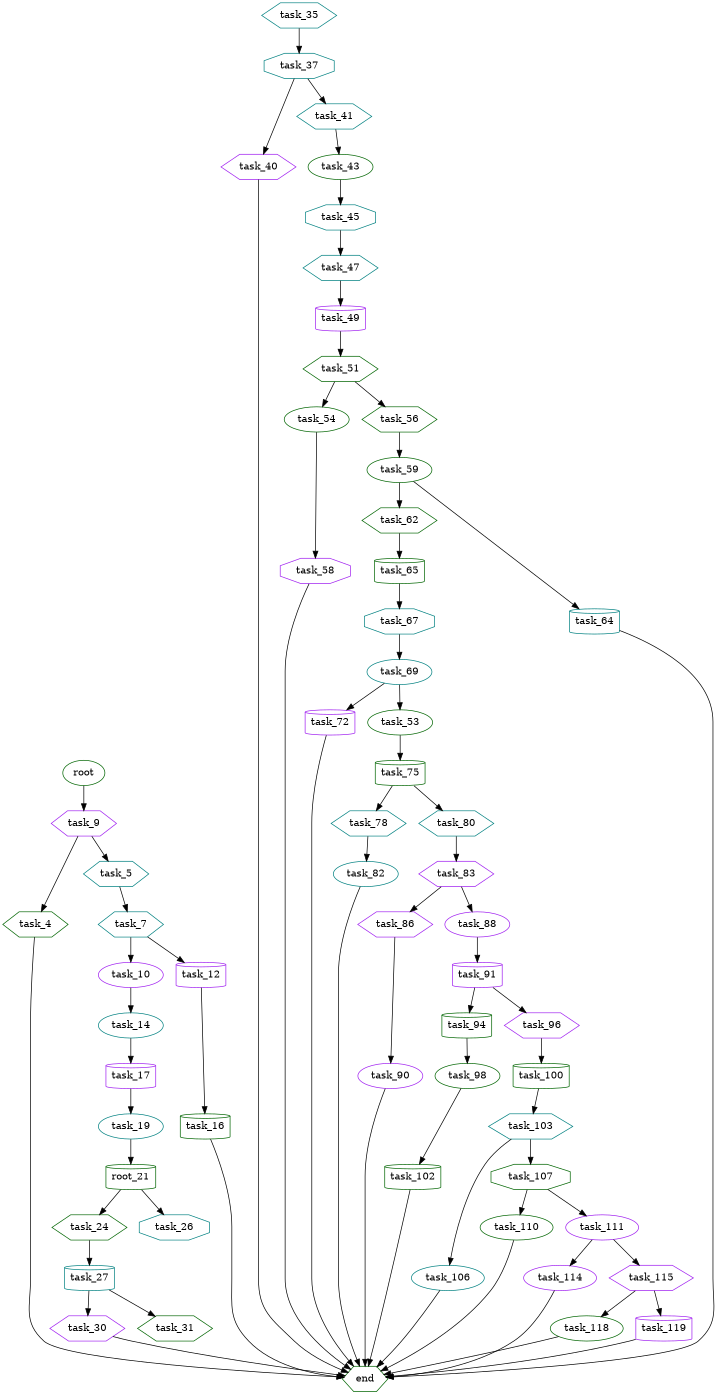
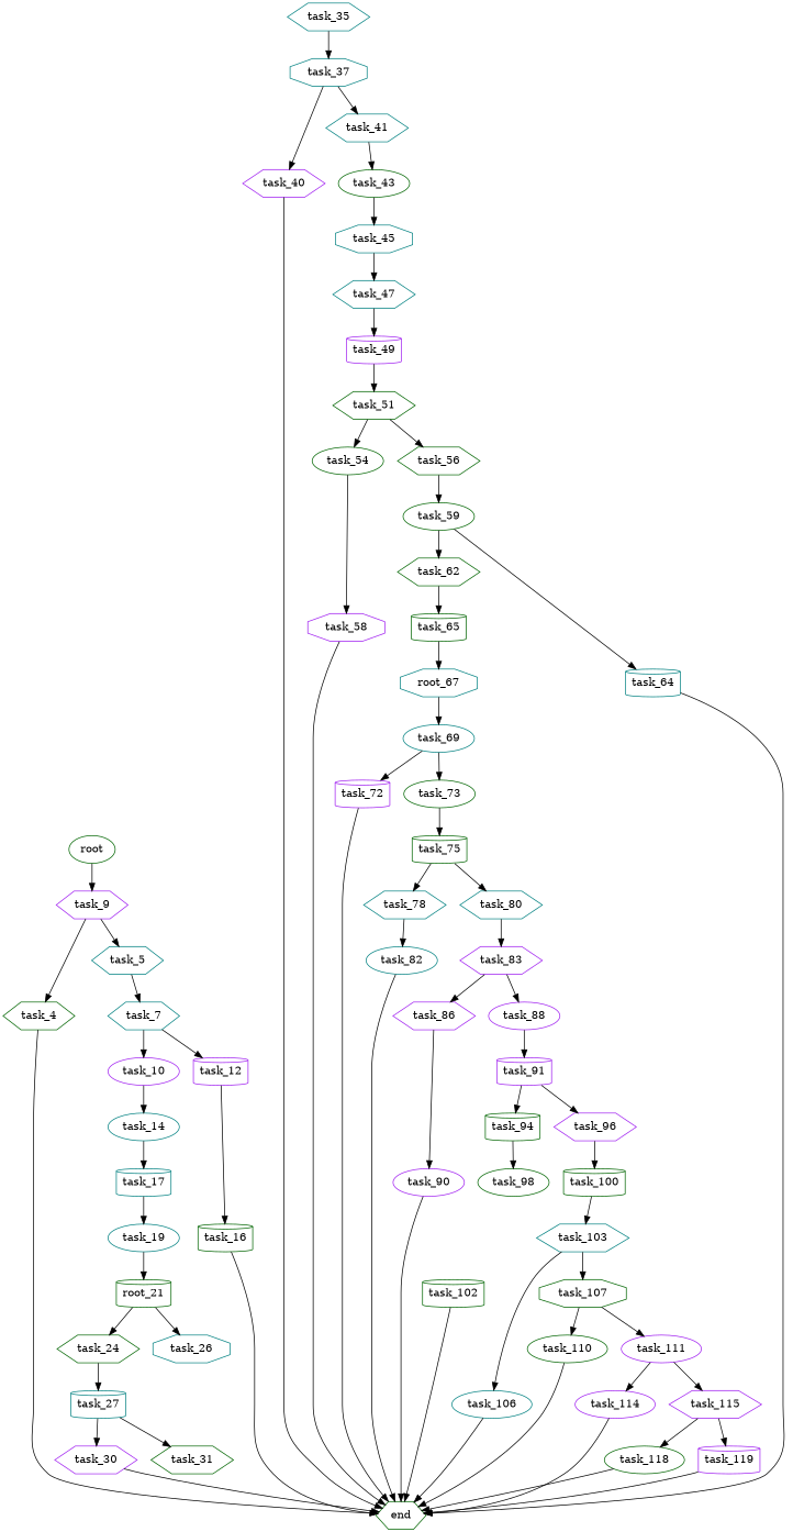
  digraph {
    node [color=darkgreen shape=hexagon]
    root [shape=ellipse]
    n2 [color=purple label=task_9]
    task_4
    task_5 [color=teal]
    end
    task_7 [color=teal]
    task_10 [color=purple shape=ellipse]
    task_12 [color=purple shape=cylinder]
    task_14 [color=teal shape=ellipse]
    task_16 [shape=cylinder]
-   task_17 [color=purple shape=cylinder]
+   task_17 [color=teal shape=cylinder]
    task_19 [color=teal shape=ellipse]
    n13 [label=root_21 shape=cylinder]
    task_24
    task_26 [color=teal shape=octagon]
    task_27 [color=teal shape=cylinder]
    task_30 [color=purple]
    task_31
    task_35 [color=teal]
    task_37 [color=teal shape=octagon]
    task_40 [color=purple]
    task_41 [color=teal]
    task_43 [shape=ellipse]
    task_45 [color=teal shape=octagon]
    task_47 [color=teal]
    task_49 [color=purple shape=cylinder]
    task_51
    task_54 [shape=ellipse]
    task_56
    task_58 [color=purple shape=octagon]
    task_59 [shape=ellipse]
    task_62
    task_64 [color=teal shape=cylinder]
    task_65 [shape=cylinder]
-   task_67 [color=teal shape=octagon]
+   task_67 [color=teal shape=octagon label=root_67]
    task_69 [color=teal shape=ellipse]
    task_72 [color=purple shape=cylinder]
-   task_73 [shape=ellipse label=task_53]
+   task_73 [shape=ellipse]
    task_75 [shape=cylinder]
    task_78 [color=teal]
    task_80 [color=teal]
    task_82 [color=teal shape=ellipse]
    task_83 [color=purple]
    task_86 [color=purple]
    task_88 [color=purple shape=ellipse]
    task_90 [color=purple shape=ellipse]
    task_91 [color=purple shape=cylinder]
    task_94 [shape=cylinder]
    task_96 [color=purple]
    task_98 [shape=ellipse]
    task_100 [shape=cylinder]
    task_102 [shape=cylinder]
    task_103 [color=teal]
    task_106 [color=teal shape=ellipse]
    task_107 [shape=octagon]
    task_110 [shape=ellipse]
    task_111 [color=purple shape=ellipse]
    task_114 [color=purple shape=ellipse]
    task_115 [color=purple]
    task_118 [shape=ellipse]
    task_119 [color=purple shape=cylinder]
    root -> n2
    n2 -> task_4
    n2 -> task_5
    task_4 -> end
    task_5 -> task_7
    task_7 -> task_10
    task_7 -> task_12
    task_10 -> task_14
    task_12 -> task_16
    task_14 -> task_17
    task_16 -> end
    task_17 -> task_19
    task_19 -> n13
    n13 -> task_24
    n13 -> task_26
    task_24 -> task_27
    task_27 -> task_30
    task_27 -> task_31
    task_30 -> end
    task_35 -> task_37
    task_37 -> task_40
    task_37 -> task_41
    task_40 -> end
    task_41 -> task_43
    task_43 -> task_45
    task_45 -> task_47
    task_47 -> task_49
    task_49 -> task_51
    task_51 -> task_54
    task_51 -> task_56
    task_54 -> task_58
    task_56 -> task_59
    task_58 -> end
    task_59 -> task_62
    task_59 -> task_64
    task_62 -> task_65
    task_64 -> end
    task_65 -> task_67
    task_67 -> task_69
    task_69 -> task_72
    task_69 -> task_73
    task_72 -> end
    task_73 -> task_75
    task_75 -> task_78
    task_75 -> task_80
    task_78 -> task_82
    task_80 -> task_83
    task_82 -> end
    task_83 -> task_86
    task_83 -> task_88
    task_86 -> task_90
    task_88 -> task_91
    task_90 -> end
    task_91 -> task_94
    task_91 -> task_96
    task_94 -> task_98
    task_96 -> task_100
-   task_98 -> task_102
    task_100 -> task_103
    task_102 -> end
    task_103 -> task_106
    task_103 -> task_107
    task_106 -> end
    task_107 -> task_110
    task_107 -> task_111
    task_110 -> end
    task_111 -> task_114
    task_111 -> task_115
    task_114 -> end
    task_115 -> task_118
    task_115 -> task_119
    task_118 -> end
    task_119 -> end
  }
